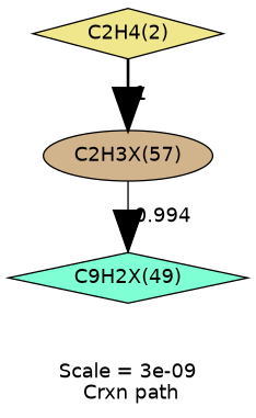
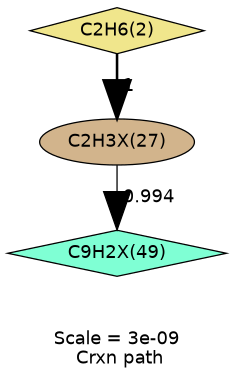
  digraph {
    fontname=Helvetica
    label="Scale = 3e-09\l Crxn path"
    node [fontname=Helvetica shape=diamond style=filled]
    edge [arrowsize=3 color=black fontname=Helvetica]
-   n1 [fillcolor=khaki label="C2H4(2)"]
-   n2 [fillcolor=tan label="C2H3X(57)" shape=ellipse]
+   n1 [fillcolor=khaki label="C2H6(2)"]
+   n2 [fillcolor=tan label="C2H3X(27)" shape=ellipse]
    n3 [fillcolor=aquamarine label="C9H2X(49)"]
    n1 -> n2 [label=" 1" style=bold]
    n2 -> n3 [label=" 0.994" style=solid]
  }
